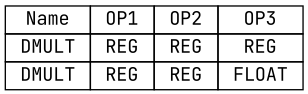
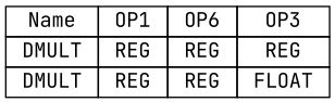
  digraph {
    nodesep=0.5
    ranksep=2
    rankdir=LR
    fontname="JetBrains Mono"
-   n1 [label=< <table border="0" cellborder="1" cellspacing="0"> <tr><td> Name </td> <td> OP1 </td><td> OP2 </td><td> OP3 </td> </tr> <tr><td> DMULT </td><td> REG </td><td> REG </td><td> REG </td> </tr> <tr><td> DMULT </td><td> REG </td><td> REG </td><td> FLOAT </td> </tr> </table>> shape=plain fontname="JetBrains Mono"]
+   n1 [label=< <table border="0" cellborder="1" cellspacing="0"> <tr><td> Name </td> <td> OP1 </td><td> OP6 </td><td> OP3 </td> </tr> <tr><td> DMULT </td><td> REG </td><td> REG </td><td> REG </td> </tr> <tr><td> DMULT </td><td> REG </td><td> REG </td><td> FLOAT </td> </tr> </table>> shape=plain fontname="JetBrains Mono"]
  }
